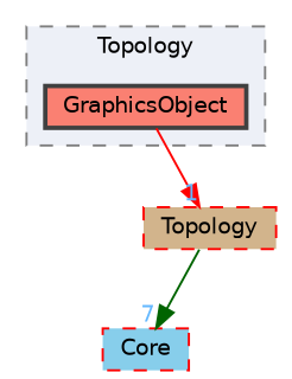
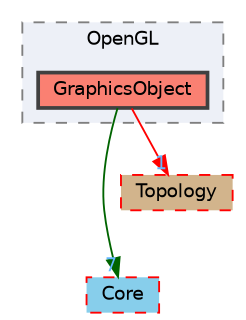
  digraph {
    compound=true
    fontname="DejaVu Sans"
    node [color=red fontname="DejaVu Sans" fontsize=10 shape=box style="filled,dashed"]
    edge [fontcolor=steelblue1 fontname="DejaVu Sans" fontsize=10 labeldistance=1.5 labelfontname=Helvetica labelfontsize=10]
    n1 [color=grey25 fillcolor=salmon height=0.2 label=GraphicsObject style="filled,bold" width=0.4]
    n2 [fillcolor=skyblue height=0.2 label=Core width=0.4]
    n3 [fillcolor=tan height=0.2 label=Topology width=0.4]
    subgraph cluster_1 {
      bgcolor="#edf0f7"
      fontsize=10
-     label=Topology
+     label=OpenGL
      pencolor=grey50
      style="filled,dashed"
      n1
    }
-   n3 -> n2 [color=darkgreen headlabel=7]
+   n1 -> n2 [color=darkgreen headlabel=7]
    n1 -> n3 [color=red headlabel=1]
  }
